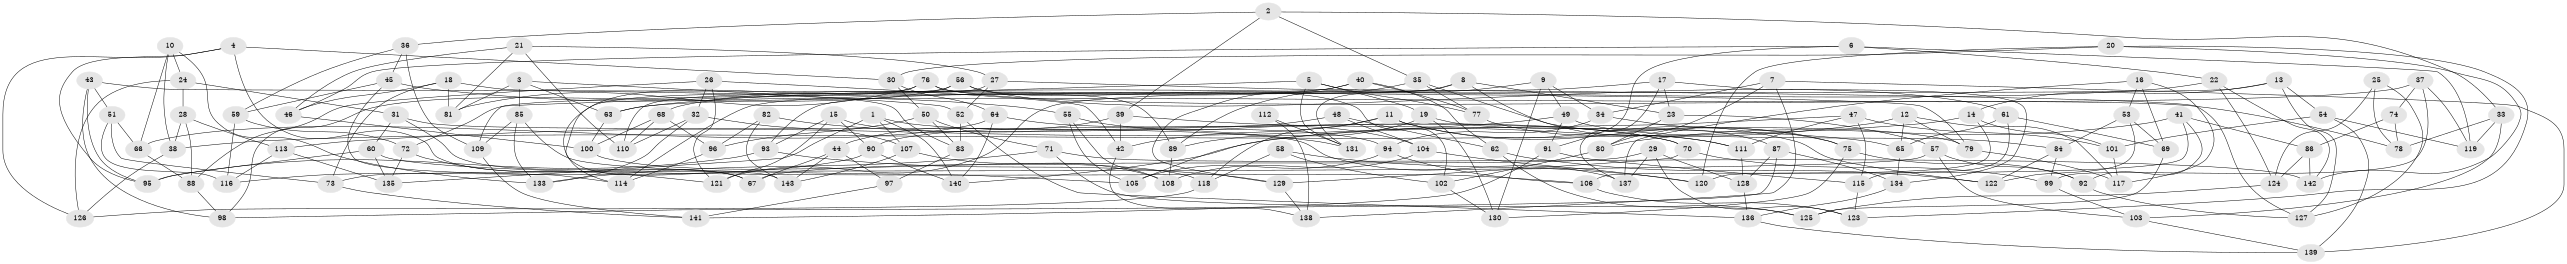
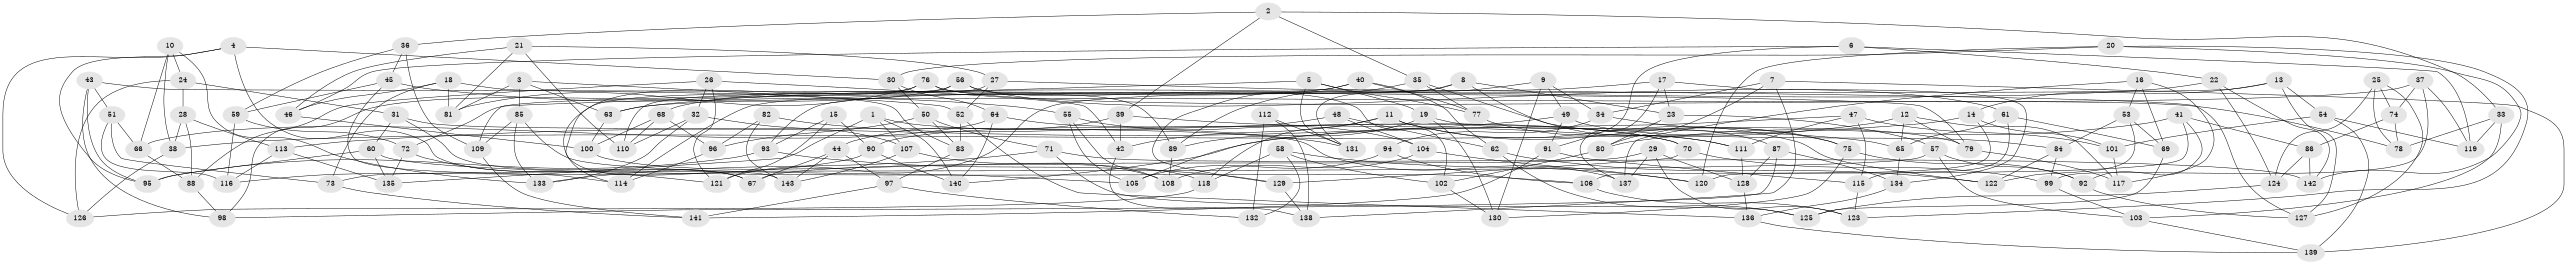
  graph {
    node [color=gray90 style=filled]
    1
    70
    107
    135
    140
    129
    99
    143
    108
    2
    33
    35
    36
    39
    119
    78
    103
    77
    87
    109
    45
    59
    42
    65
    44
    3
    52
    63
    81
    85
    83
    136
    100
    133
    105
    4
    30
    67
    95
    126
    50
    64
    5
    19
    131
    89
    130
    79
    111
    141
    6
    22
    46
    91
    142
    124
    115
    7
    34
    80
    138
    139
    75
    94
    102
    8
    23
    114
    57
    128
    9
    49
    113
    84
    10
    24
    38
    66
    28
    31
    88
    11
    118
    122
    92
    12
    117
    134
    13
    14
    54
    72
    127
    101
    120
    121
    15
    90
    93
    116
    106
    16
    53
    69
    137
    125
    17
    18
    73
    97
    20
    123
    21
    27
    110
    60
    25
    74
    86
    26
    32
    98
    29
    71
    96
    55
    37
    40
    62
    68
    41
    43
    51
+   132
    104
    47
    48
    112
    56
    61
    58
    76
    82
    1 -- 70
    1 -- 107
    1 -- 135
    1 -- 140
    70 -- 129
    70 -- 99
    107 -- 143
    107 -- 108
    129 -- 138
    99 -- 103
    2 -- 33
    2 -- 35
    2 -- 36
    2 -- 39
    33 -- 119
    33 -- 78
    33 -- 103
    35 -- 129
    35 -- 77
    35 -- 87
    36 -- 109
    36 -- 45
    36 -- 59
    39 -- 42
    39 -- 65
    39 -- 44
    103 -- 139
    77 -- 111
    87 -- 128
    87 -- 134
    87 -- 98
    109 -- 141
    45 -- 59
    45 -- 114
    45 -- 55
    59 -- 72
    59 -- 116
    42 -- 138
    65 -- 134
    44 -- 143
    44 -- 67
    44 -- 97
    3 -- 52
    3 -- 63
    3 -- 81
    3 -- 85
    52 -- 83
    52 -- 136
    63 -- 100
    85 -- 109
    85 -- 133
    85 -- 105
    83 -- 97
    136 -- 139
    100 -- 118
    4 -- 30
    4 -- 67
    4 -- 95
    4 -- 126
    30 -- 50
    30 -- 64
    50 -- 83
    50 -- 71
    50 -- 96
    64 -- 70
    64 -- 140
    64 -- 66
    5 -- 77
    5 -- 109
    5 -- 19
    5 -- 131
    19 -- 89
    19 -- 130
    19 -- 79
    89 -- 108
    79 -- 117
    111 -- 128
    6 -- 119
    6 -- 22
    6 -- 46
    6 -- 91
    22 -- 63
    22 -- 142
    22 -- 124
    46 -- 100
    91 -- 141
    91 -- 115
    124 -- 125
    115 -- 123
    7 -- 34
    7 -- 80
    7 -- 138
    7 -- 139
    34 -- 75
    34 -- 94
    80 -- 102
    75 -- 130
    75 -- 92
    94 -- 105
    94 -- 106
    102 -- 130
    8 -- 131
    8 -- 111
    8 -- 23
    8 -- 114
    23 -- 80
    23 -- 57
    57 -- 103
    57 -- 92
    57 -- 73
    128 -- 136
    9 -- 89
    9 -- 130
    9 -- 34
    9 -- 49
    49 -- 91
    49 -- 113
    49 -- 84
    113 -- 135
    113 -- 116
    84 -- 99
    84 -- 122
    10 -- 133
    10 -- 24
    10 -- 38
    10 -- 66
    24 -- 126
    24 -- 28
    24 -- 31
    38 -- 126
    66 -- 88
    28 -- 113
    28 -- 38
    28 -- 88
    31 -- 67
    31 -- 137
    31 -- 60
    88 -- 98
    11 -- 42
    11 -- 75
    11 -- 118
    11 -- 122
    118 -- 126
    92 -- 127
    12 -- 140
    12 -- 65
    12 -- 79
    12 -- 117
    134 -- 136
    13 -- 14
    13 -- 54
    13 -- 72
    13 -- 127
    14 -- 38
    14 -- 101
    14 -- 120
    54 -- 119
    54 -- 139
    54 -- 101
    72 -- 135
    72 -- 121
    101 -- 117
-   15 -- 94
    15 -- 121
    15 -- 90
    15 -- 93
    90 -- 140
    90 -- 116
    93 -- 129
    93 -- 95
    106 -- 123
    16 -- 117
    16 -- 53
    16 -- 69
    16 -- 137
    53 -- 84
    53 -- 122
    53 -- 69
    69 -- 125
    17 -- 23
    17 -- 134
    17 -- 121
    17 -- 137
    18 -- 81
    18 -- 83
    18 -- 46
    18 -- 73
    73 -- 141
    97 -- 141
+   97 -- 132
    20 -- 30
    20 -- 142
    20 -- 120
    20 -- 123
    21 -- 81
    21 -- 46
    21 -- 27
    21 -- 110
    27 -- 52
    27 -- 114
    27 -- 127
    60 -- 135
    60 -- 95
    60 -- 106
    25 -- 78
    25 -- 124
    25 -- 127
+   25 -- 74
    74 -- 78
    74 -- 86
    86 -- 142
    86 -- 124
    26 -- 42
    26 -- 88
    26 -- 121
    26 -- 32
    32 -- 107
    32 -- 133
    32 -- 110
    29 -- 67
    29 -- 128
    29 -- 137
    29 -- 123
    71 -- 133
    71 -- 142
    71 -- 125
    96 -- 114
    55 -- 108
    55 -- 105
    55 -- 104
    37 -- 99
    37 -- 119
    37 -- 63
    37 -- 74
    40 -- 77
    40 -- 93
    40 -- 62
    40 -- 68
    62 -- 122
    62 -- 125
    68 -- 100
    68 -- 110
    68 -- 96
    41 -- 80
    41 -- 92
    41 -- 106
    41 -- 86
    43 -- 95
    43 -- 79
    43 -- 98
    43 -- 51
    51 -- 66
    51 -- 116
    51 -- 73
    104 -- 108
    104 -- 120
    47 -- 105
    47 -- 111
    47 -- 115
    47 -- 101
    48 -- 90
    48 -- 62
    48 -- 104
    112 -- 131
    112 -- 138
+   112 -- 132
    56 -- 102
    56 -- 110
    56 -- 98
    56 -- 61
    61 -- 65
    61 -- 115
    61 -- 69
    58 -- 102
    58 -- 118
    58 -- 120
+   58 -- 132
    76 -- 143
    76 -- 78
    76 -- 81
    76 -- 89
    82 -- 143
    82 -- 131
    82 -- 96
  }
